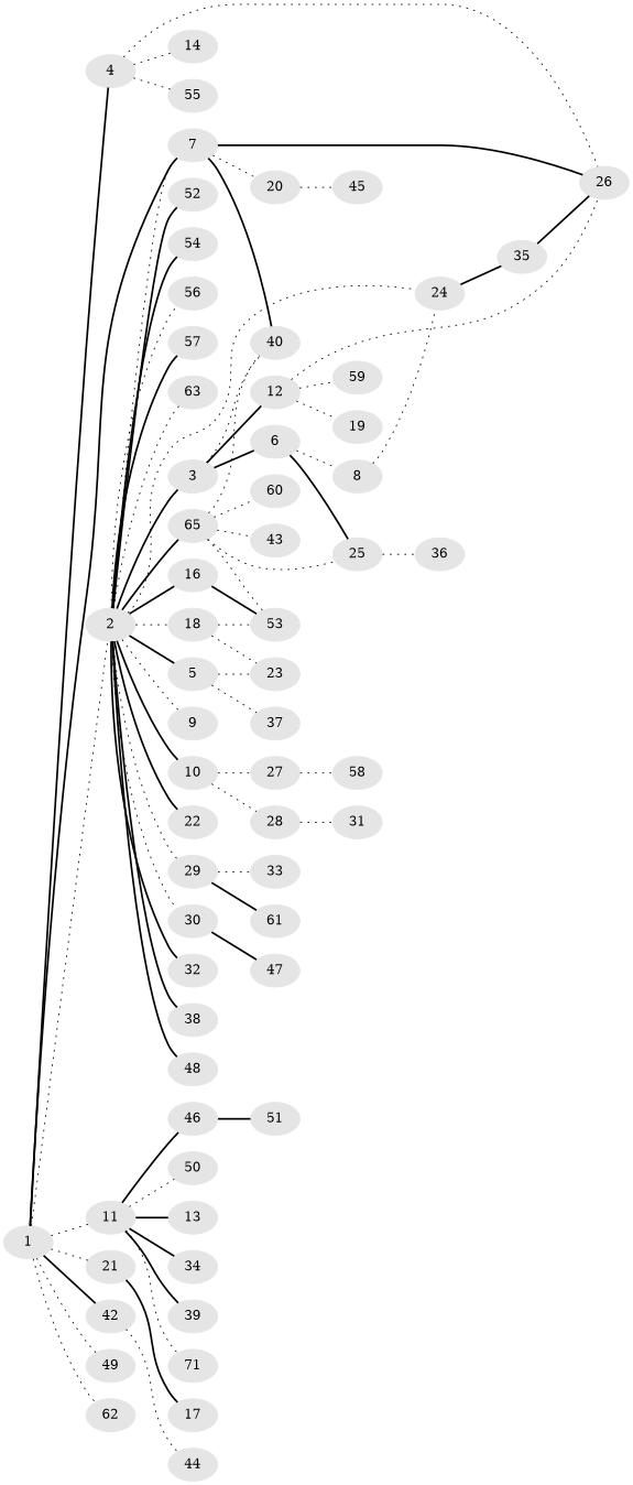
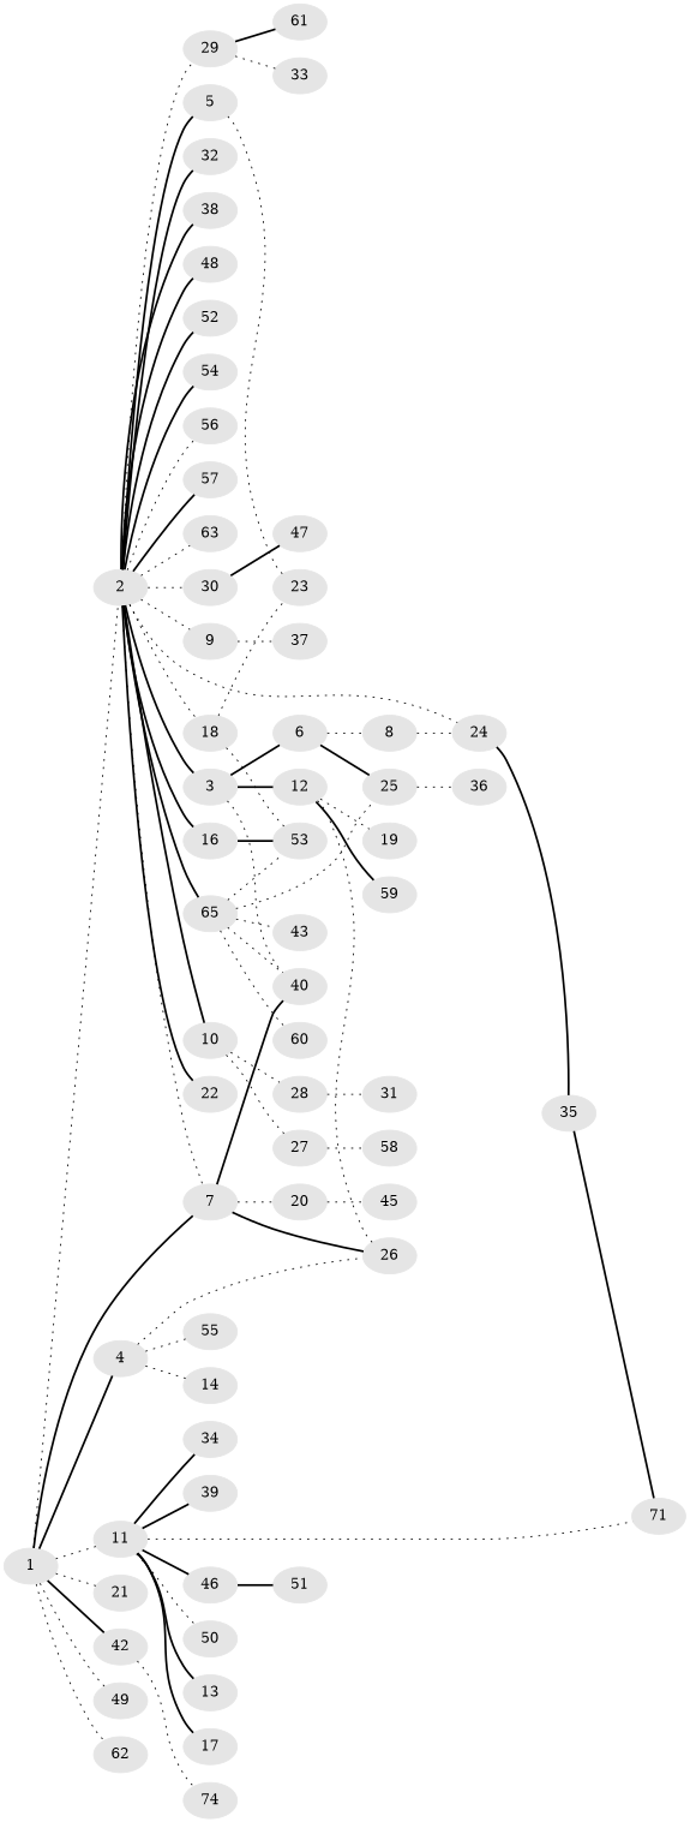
  graph {
    rankdir=LR
    node [color=gray90 style=filled]
    edge [style=dotted]
    1
    2
    4
    7
    11
    21
    42
    49
    62
    3
    5
    9
    10
    n14 [label=65]
    16
    18
    22
    24
    29
    30
    32
    38
    48
    52
    54
    56
    57
    63
    14
    26
    55
    40
    20
    13
    17
    34
    39
    n38 [label=71]
    46
    50
-   44
+   44 [label=74]
    6
    12
    23
    37
    27
    28
    25
    43
    53
    60
    35
    33
    61
    47
    8
    19
    59
    36
    45
    58
    31
    51
    1 -- 2
    1 -- 4 [style=bold]
    1 -- 7 [style=bold]
    1 -- 11
    1 -- 21
    1 -- 42 [style=bold]
    1 -- 49
    1 -- 62
    2 -- 7
    2 -- 3 [style=bold]
    2 -- 5 [style=bold]
    2 -- 9
    2 -- 10 [style=bold]
    2 -- n14 [style=bold]
    2 -- 16 [style=bold]
    2 -- 18
    2 -- 22 [style=bold]
    2 -- 24
    2 -- 29
    2 -- 30
    2 -- 32 [style=bold]
    2 -- 38 [style=bold]
    2 -- 48 [style=bold]
    2 -- 52 [style=bold]
    2 -- 54 [style=bold]
    2 -- 56
    2 -- 57 [style=bold]
    2 -- 63
    4 -- 14
    4 -- 26
    4 -- 55
    7 -- 26 [style=bold]
    7 -- 40 [style=bold]
    7 -- 20
    11 -- 13 [style=bold]
-   21 -- 17 [style=bold]
+   11 -- 17 [style=bold]
    11 -- 34 [style=bold]
    11 -- 39 [style=bold]
    11 -- n38
    11 -- 46 [style=bold]
    11 -- 50
    42 -- 44
    3 -- 40
    3 -- 6 [style=bold]
    3 -- 12 [style=bold]
    5 -- 23
-   5 -- 37
+   9 -- 37
    10 -- 27
    10 -- 28
    n14 -- 40
    n14 -- 25
    n14 -- 43
    n14 -- 53
    n14 -- 60
    16 -- 53 [style=bold]
    18 -- 23
    18 -- 53
    24 -- 35 [style=bold]
    29 -- 33
    29 -- 61 [style=bold]
    30 -- 47 [style=bold]
    20 -- 45
    46 -- 51 [style=bold]
    6 -- 25 [style=bold]
    6 -- 8
    12 -- 26
    12 -- 19
-   12 -- 59
+   12 -- 59 [style=bold]
    27 -- 58
    28 -- 31
    25 -- 36
-   35 -- 26 [style=bold]
+   35 -- n38 [style=bold]
    8 -- 24
  }
